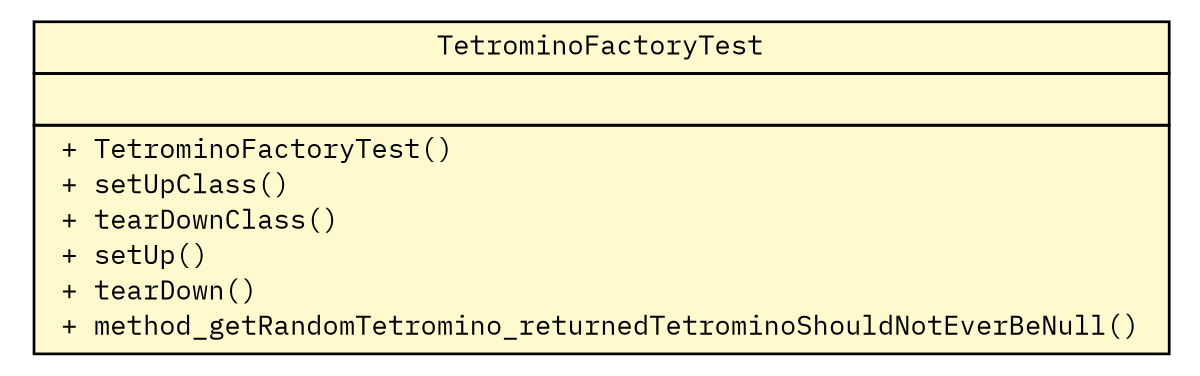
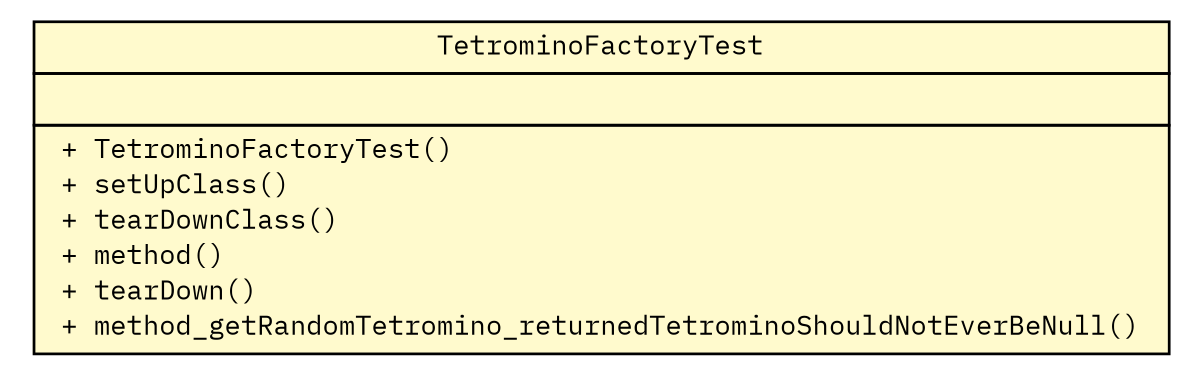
  digraph {
    nodesep=0.25
    ranksep=0.5
    fontname="IBM Plex Mono"
-   n1 [fontcolor=black fontname="IBM Plex Mono" fontsize=10.0 label=<<table title="com.github.tilastokeskus.matertis.core.TetrominoFactoryTest" border="0" cellborder="1" cellspacing="0" cellpadding="2" port="p" bgcolor="lemonChiffon" href="./TetrominoFactoryTest.html"> 		<tr><td><table border="0" cellspacing="0" cellpadding="1"> <tr><td align="center" balign="center"> TetrominoFactoryTest </td></tr> 		</table></td></tr> 		<tr><td><table border="0" cellspacing="0" cellpadding="1"> <tr><td align="left" balign="left">  </td></tr> 		</table></td></tr> 		<tr><td><table border="0" cellspacing="0" cellpadding="1"> <tr><td align="left" balign="left"> + TetrominoFactoryTest() </td></tr> <tr><td align="left" balign="left"> + setUpClass() </td></tr> <tr><td align="left" balign="left"> + tearDownClass() </td></tr> <tr><td align="left" balign="left"> + setUp() </td></tr> <tr><td align="left" balign="left"> + tearDown() </td></tr> <tr><td align="left" balign="left"> + method_getRandomTetromino_returnedTetrominoShouldNotEverBeNull() </td></tr> 		</table></td></tr> 		</table>> shape=plaintext]
+   n1 [fontcolor=black fontname="IBM Plex Mono" fontsize=10.0 label=<<table title="com.github.tilastokeskus.matertis.core.TetrominoFactoryTest" border="0" cellborder="1" cellspacing="0" cellpadding="2" port="p" bgcolor="lemonChiffon" href="./TetrominoFactoryTest.html"> 		<tr><td><table border="0" cellspacing="0" cellpadding="1"> <tr><td align="center" balign="center"> TetrominoFactoryTest </td></tr> 		</table></td></tr> 		<tr><td><table border="0" cellspacing="0" cellpadding="1"> <tr><td align="left" balign="left">  </td></tr> 		</table></td></tr> 		<tr><td><table border="0" cellspacing="0" cellpadding="1"> <tr><td align="left" balign="left"> + TetrominoFactoryTest() </td></tr> <tr><td align="left" balign="left"> + setUpClass() </td></tr> <tr><td align="left" balign="left"> + tearDownClass() </td></tr> <tr><td align="left" balign="left"> + method() </td></tr> <tr><td align="left" balign="left"> + tearDown() </td></tr> <tr><td align="left" balign="left"> + method_getRandomTetromino_returnedTetrominoShouldNotEverBeNull() </td></tr> 		</table></td></tr> 		</table>> shape=plaintext]
  }
